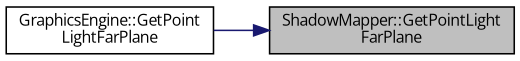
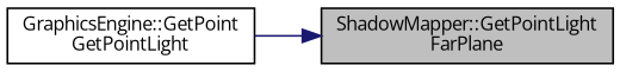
  digraph {
    rankdir=RL
    fontname="Open Sans"
    node [color=black fontname="Open Sans" fontsize=10 shape=record style=filled]
    n1 [fillcolor=grey75 fontcolor=black height=0.2 label="ShadowMapper::GetPointLight\lFarPlane" width=0.4]
-   n2 [fillcolor=white height=0.2 label="GraphicsEngine::GetPoint\lLightFarPlane" width=0.4]
+   n2 [fillcolor=white height=0.2 label="GraphicsEngine::GetPoint\lGetPointLight" width=0.4]
    n1 -> n2 [color=midnightblue dir=back fontname="Open Sans" fontsize=10 labelfontname=Helvetica labelfontsize=10 style=solid]
  }
